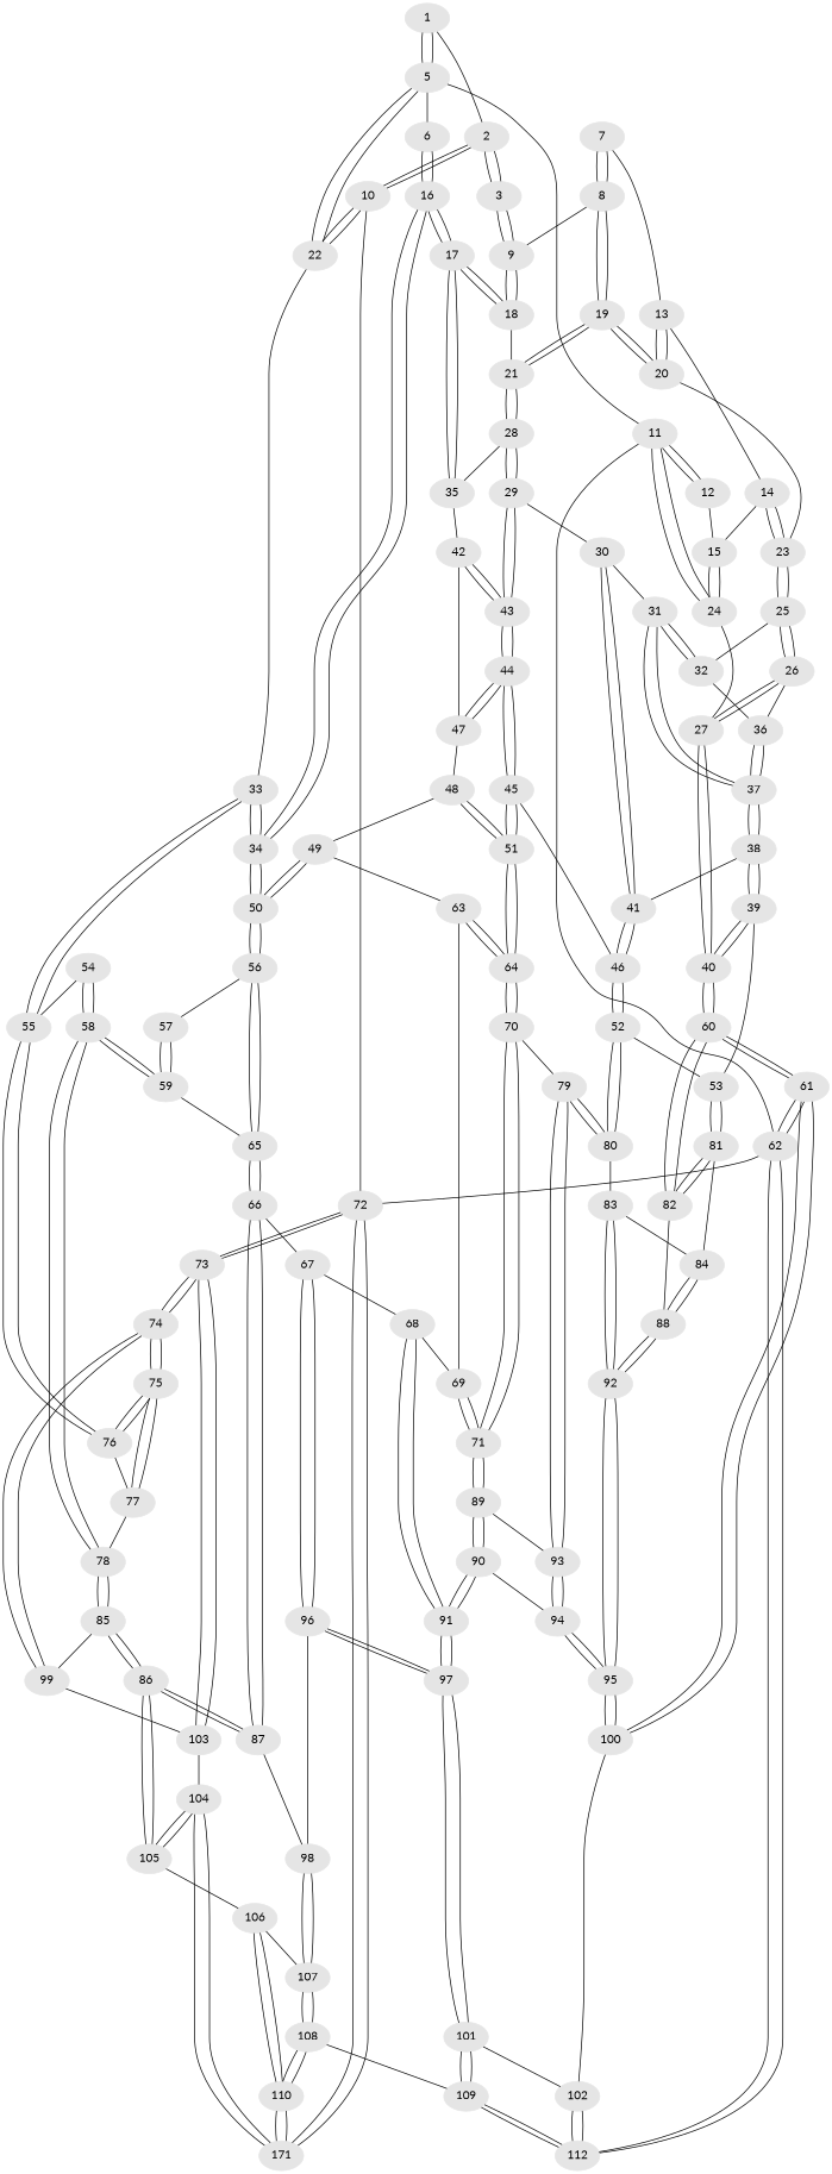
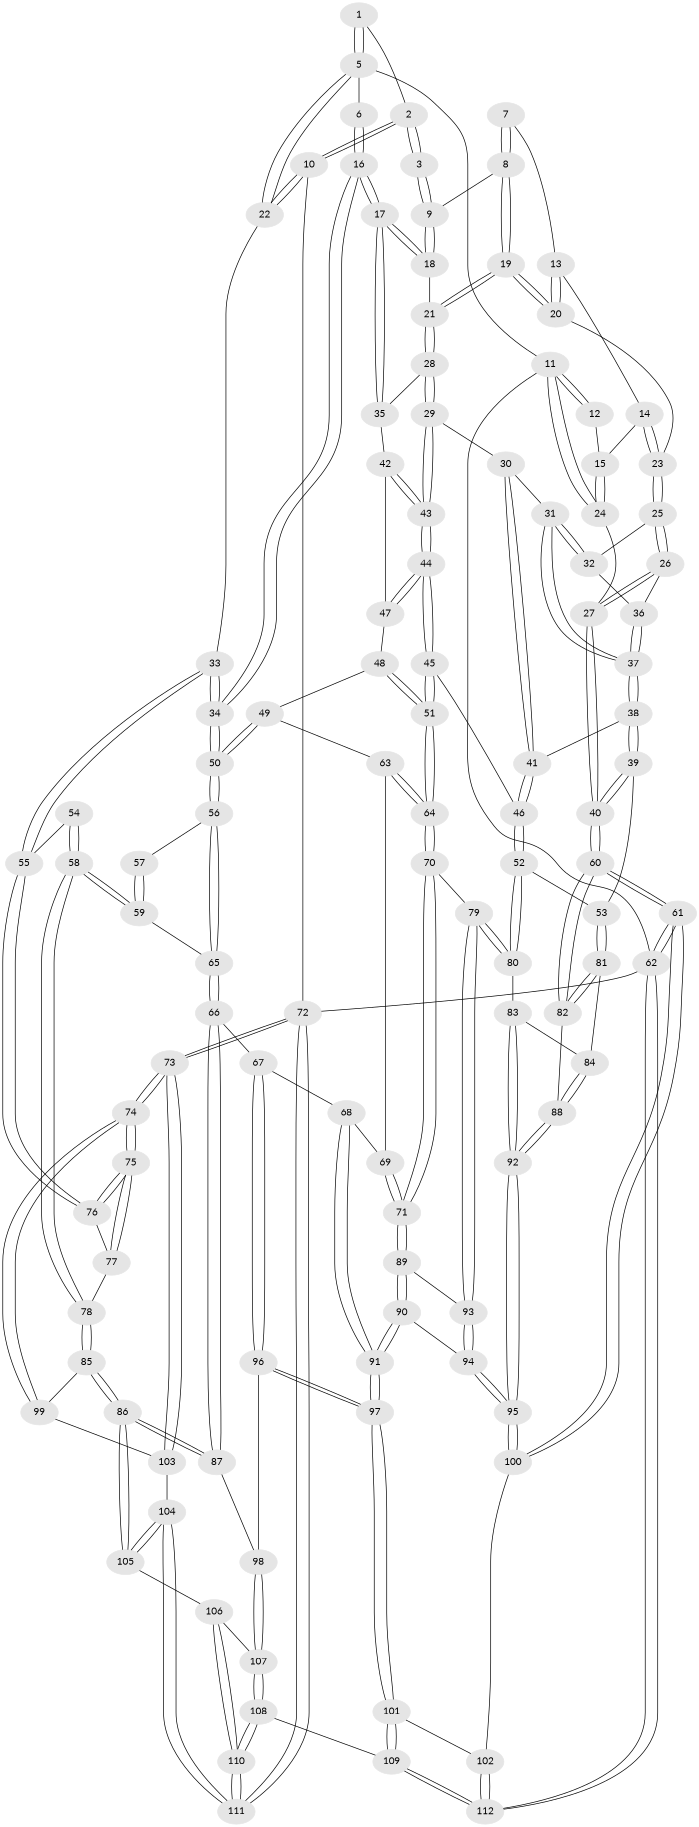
  graph {
    fontname=Lato
    node [color=gray90 fontname=Lato style=filled]
    edge [fontname=Lato]
    1
    2
    5
    3
    10
    6
    22
    11
    9
    72
    18
    16
    33
    17
    34
    7
    8
    13
    19
    14
    20
    21
    12
    24
    62
    73
-   111 [label=171]
+   111
    15
    27
    112
    23
    25
    35
    50
    42
    28
    29
    55
    26
    32
    40
    36
    37
    60
    30
    43
    31
    41
    44
    46
    38
    76
    56
    47
    39
    53
    81
    61
    82
    52
    48
    45
    51
    64
    80
    49
    63
    69
    57
    65
    70
    83
    84
    54
    58
    59
    78
    77
    66
    85
    100
    88
    102
    71
    79
    67
    87
    68
    96
    98
    91
    97
    89
    93
    90
    74
    103
    75
    99
    104
    86
    94
    92
    95
    105
    106
    107
    101
    109
    108
    110
    1 -- 2
    1 -- 5
    1 -- 5
    2 -- 3
    2 -- 3
    2 -- 10
    2 -- 10
    5 -- 6
    5 -- 22
    5 -- 22
    5 -- 11
    3 -- 9
    3 -- 9
    10 -- 22
    10 -- 22
    10 -- 72
    6 -- 16
    6 -- 16
    22 -- 33
    11 -- 12
    11 -- 12
    11 -- 24
    11 -- 24
    11 -- 62
    9 -- 18
    9 -- 18
    72 -- 73
    72 -- 73
    72 -- 111
    72 -- 111
    18 -- 21
    16 -- 17
    16 -- 17
    16 -- 34
    16 -- 34
    33 -- 34
    33 -- 34
    33 -- 55
    33 -- 55
    17 -- 18
    17 -- 18
    17 -- 35
    17 -- 35
    34 -- 50
    34 -- 50
    7 -- 8
    7 -- 8
    7 -- 13
    8 -- 9
    8 -- 19
    8 -- 19
    13 -- 14
    13 -- 20
    13 -- 20
    19 -- 20
    19 -- 20
    19 -- 21
    19 -- 21
    14 -- 15
    14 -- 23
    14 -- 23
    20 -- 23
    21 -- 28
    21 -- 28
    12 -- 15
    24 -- 27
    62 -- 72
    62 -- 112
    62 -- 112
    73 -- 74
    73 -- 74
    73 -- 103
    73 -- 103
    15 -- 24
    15 -- 24
    27 -- 40
    27 -- 40
    23 -- 25
    23 -- 25
    25 -- 26
    25 -- 26
    25 -- 32
    35 -- 42
    50 -- 56
    50 -- 56
    42 -- 43
    42 -- 43
    42 -- 47
    28 -- 35
    28 -- 29
    28 -- 29
    29 -- 30
    29 -- 43
    29 -- 43
    55 -- 76
    55 -- 76
    26 -- 27
    26 -- 27
    26 -- 36
    32 -- 36
    40 -- 60
    40 -- 60
    36 -- 37
    36 -- 37
    37 -- 38
    37 -- 38
    60 -- 61
    60 -- 61
    60 -- 82
    60 -- 82
    30 -- 31
    30 -- 41
    30 -- 41
    43 -- 44
    43 -- 44
    31 -- 32
    31 -- 32
    31 -- 37
    31 -- 37
    41 -- 46
    41 -- 46
    44 -- 47
    44 -- 47
    44 -- 45
    44 -- 45
    46 -- 52
    46 -- 52
    38 -- 41
    38 -- 39
    38 -- 39
    76 -- 77
    56 -- 57
    56 -- 65
    56 -- 65
    47 -- 48
    39 -- 40
    39 -- 40
    39 -- 53
    53 -- 81
    53 -- 81
    81 -- 82
    81 -- 82
    81 -- 84
    61 -- 62
    61 -- 62
    61 -- 100
    61 -- 100
    82 -- 88
    52 -- 53
    52 -- 80
    52 -- 80
    48 -- 51
    48 -- 51
    48 -- 49
    45 -- 46
    45 -- 51
    45 -- 51
    51 -- 64
    51 -- 64
    64 -- 70
    64 -- 70
    80 -- 83
    49 -- 50
    49 -- 50
    49 -- 63
    63 -- 64
    63 -- 64
    63 -- 69
    69 -- 71
    69 -- 71
    57 -- 59
    57 -- 59
    65 -- 66
    65 -- 66
    70 -- 71
    70 -- 71
    70 -- 79
    83 -- 84
    83 -- 92
    83 -- 92
    84 -- 88
    84 -- 88
    54 -- 55
    54 -- 58
    54 -- 58
    58 -- 59
    58 -- 59
    58 -- 78
    58 -- 78
    59 -- 65
    78 -- 85
    78 -- 85
    77 -- 78
    66 -- 67
    66 -- 87
    66 -- 87
    85 -- 99
    85 -- 86
    85 -- 86
    100 -- 102
    88 -- 92
    88 -- 92
    102 -- 112
    102 -- 112
    71 -- 89
    71 -- 89
    79 -- 80
    79 -- 80
    79 -- 93
    79 -- 93
    67 -- 68
    67 -- 96
    67 -- 96
    87 -- 98
    68 -- 69
    68 -- 91
    68 -- 91
    96 -- 98
    96 -- 97
    96 -- 97
    98 -- 107
    98 -- 107
    91 -- 97
    91 -- 97
    97 -- 101
    97 -- 101
    89 -- 93
    89 -- 90
    89 -- 90
    93 -- 94
    93 -- 94
    90 -- 91
    90 -- 91
    90 -- 94
    74 -- 75
    74 -- 75
    74 -- 99
    74 -- 99
    103 -- 104
    75 -- 76
    75 -- 76
    75 -- 77
    75 -- 77
    99 -- 103
    104 -- 111
    104 -- 111
    104 -- 105
    104 -- 105
    86 -- 87
    86 -- 87
    86 -- 105
    86 -- 105
    94 -- 95
    94 -- 95
    92 -- 95
    92 -- 95
    95 -- 100
    95 -- 100
    105 -- 106
    106 -- 107
    106 -- 110
    106 -- 110
    107 -- 108
    107 -- 108
    101 -- 102
    101 -- 109
    101 -- 109
    109 -- 112
    109 -- 112
    108 -- 109
    108 -- 110
    108 -- 110
    110 -- 111
    110 -- 111
  }
